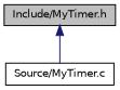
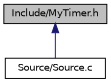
  digraph {
    node [color=black fontname=Helvetica fontsize=10 shape=record style=filled]
    n1 [fillcolor=grey75 fontcolor=black height=0.2 label="Include/MyTimer.h" width=0.4]
-   n2 [fillcolor=white height=0.2 label="Source/MyTimer.c" width=0.4]
+   n2 [fillcolor=white height=0.2 label="Source/Source.c" width=0.4]
    n1 -> n2 [color=midnightblue dir=back fontname=Helvetica fontsize=10 labelfontname=Helvetica labelfontsize=10 style=solid]
  }
